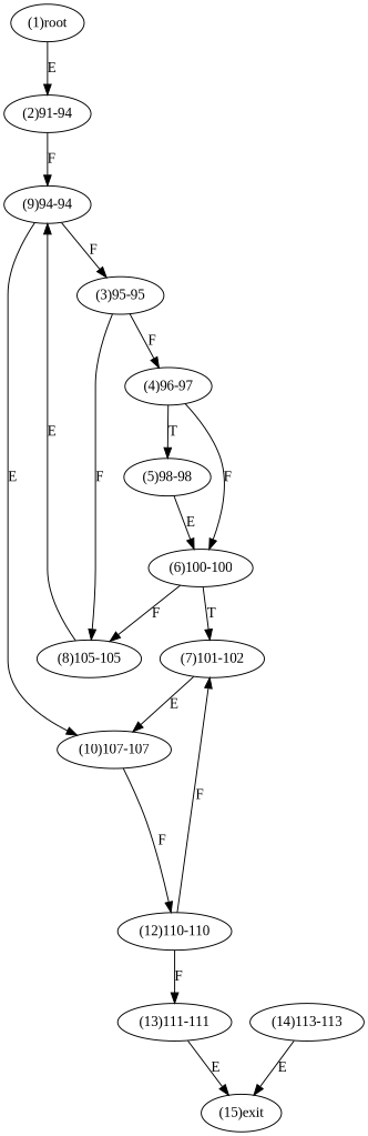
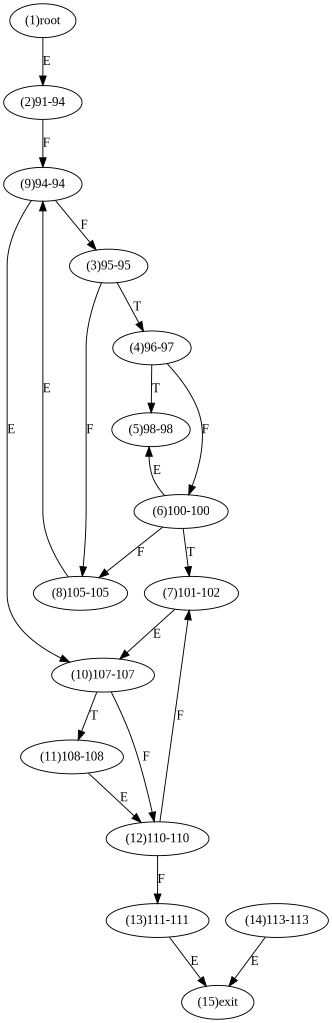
  digraph {
    fontname="Liberation Serif"
    node [fontname="Liberation Serif"]
    edge [fontname="Liberation Serif"]
    n1 [label="(1)root"]
    n2 [label="(2)91-94"]
    n3 [label="(9)94-94"]
    n4 [label="(3)95-95"]
    n5 [label="(10)107-107"]
    n6 [label="(4)96-97"]
    n7 [label="(8)105-105"]
    n8 [label="(5)98-98"]
    n9 [label="(6)100-100"]
    n10 [label="(7)101-102"]
+   n11 [label="(11)108-108"]
    n12 [label="(12)110-110"]
    n13 [label="(13)111-111"]
    n14 [label="(15)exit"]
    n15 [label="(14)113-113"]
    n1 -> n2 [label=E]
    n2 -> n3 [label=F]
    n3 -> n4 [label=F]
    n3 -> n5 [label=E]
-   n4 -> n6 [label=F]
+   n4 -> n6 [label=T]
    n4 -> n7 [label=F]
+   n5 -> n11 [label=T]
    n5 -> n12 [label=F]
    n6 -> n8 [label=T]
    n6 -> n9 [label=F]
    n7 -> n3 [label=E]
-   n8 -> n9 [label=E]
+   n9 -> n8 [label=E]
    n9 -> n7 [label=F]
    n9 -> n10 [label=T]
    n10 -> n5 [label=E]
+   n11 -> n12 [label=E]
    n12 -> n10 [label=F]
    n12 -> n13 [label=F]
    n13 -> n14 [label=E]
    n15 -> n14 [label=E]
  }
